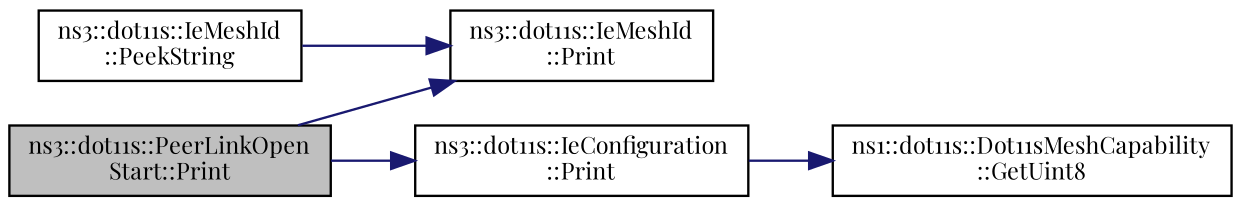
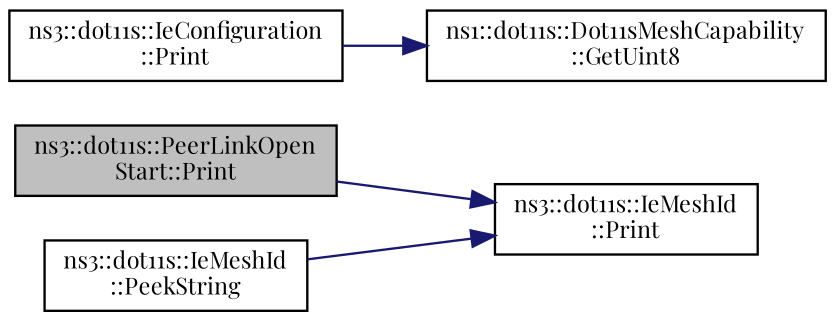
  digraph {
    fontname="Playfair Display"
    rankdir=LR
    node [color=black fillcolor=white fontname="Playfair Display" fontsize=10 shape=record style=filled]
    edge [color=midnightblue fontname="Playfair Display" fontsize=10 labelfontname=Helvetica labelfontsize=10 style=solid]
    n1 [fillcolor=grey75 fontcolor=black height=0.2 label="ns3::dot11s::PeerLinkOpen\lStart::Print" width=0.4]
    n2 [height=0.2 label="ns3::dot11s::IeMeshId\l::Print" width=0.4]
    n3 [height=0.2 label="ns3::dot11s::IeConfiguration\l::Print" width=0.4]
    n4 [height=0.2 label="ns1::dot11s::Dot11sMeshCapability\l::GetUint8" width=0.4]
    n5 [height=0.2 label="ns3::dot11s::IeMeshId\l::PeekString" width=0.4]
    n1 -> n2
-   n1 -> n3
    n3 -> n4
    n5 -> n2
  }
